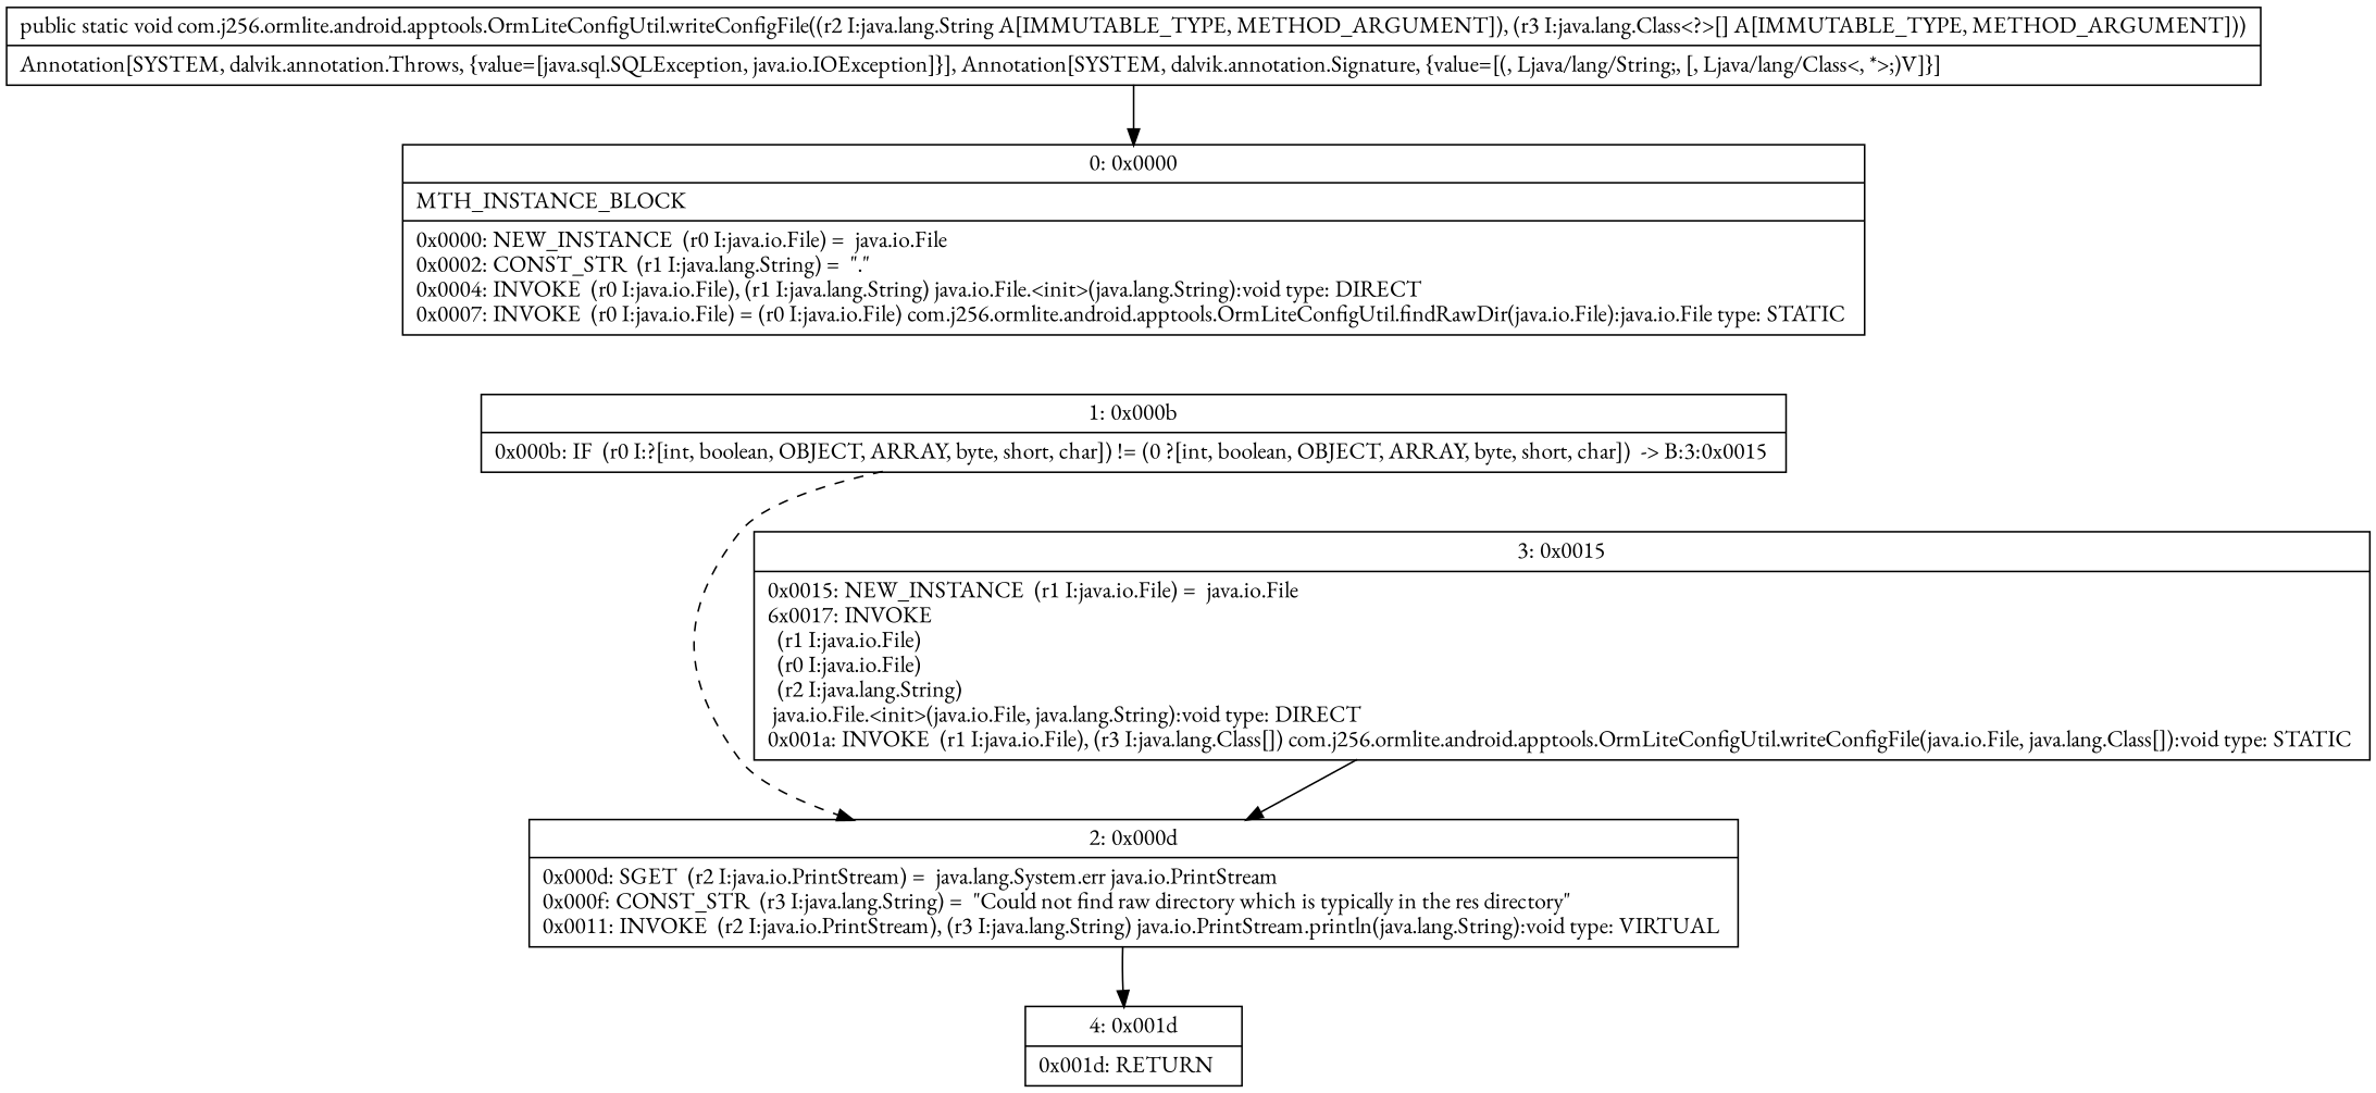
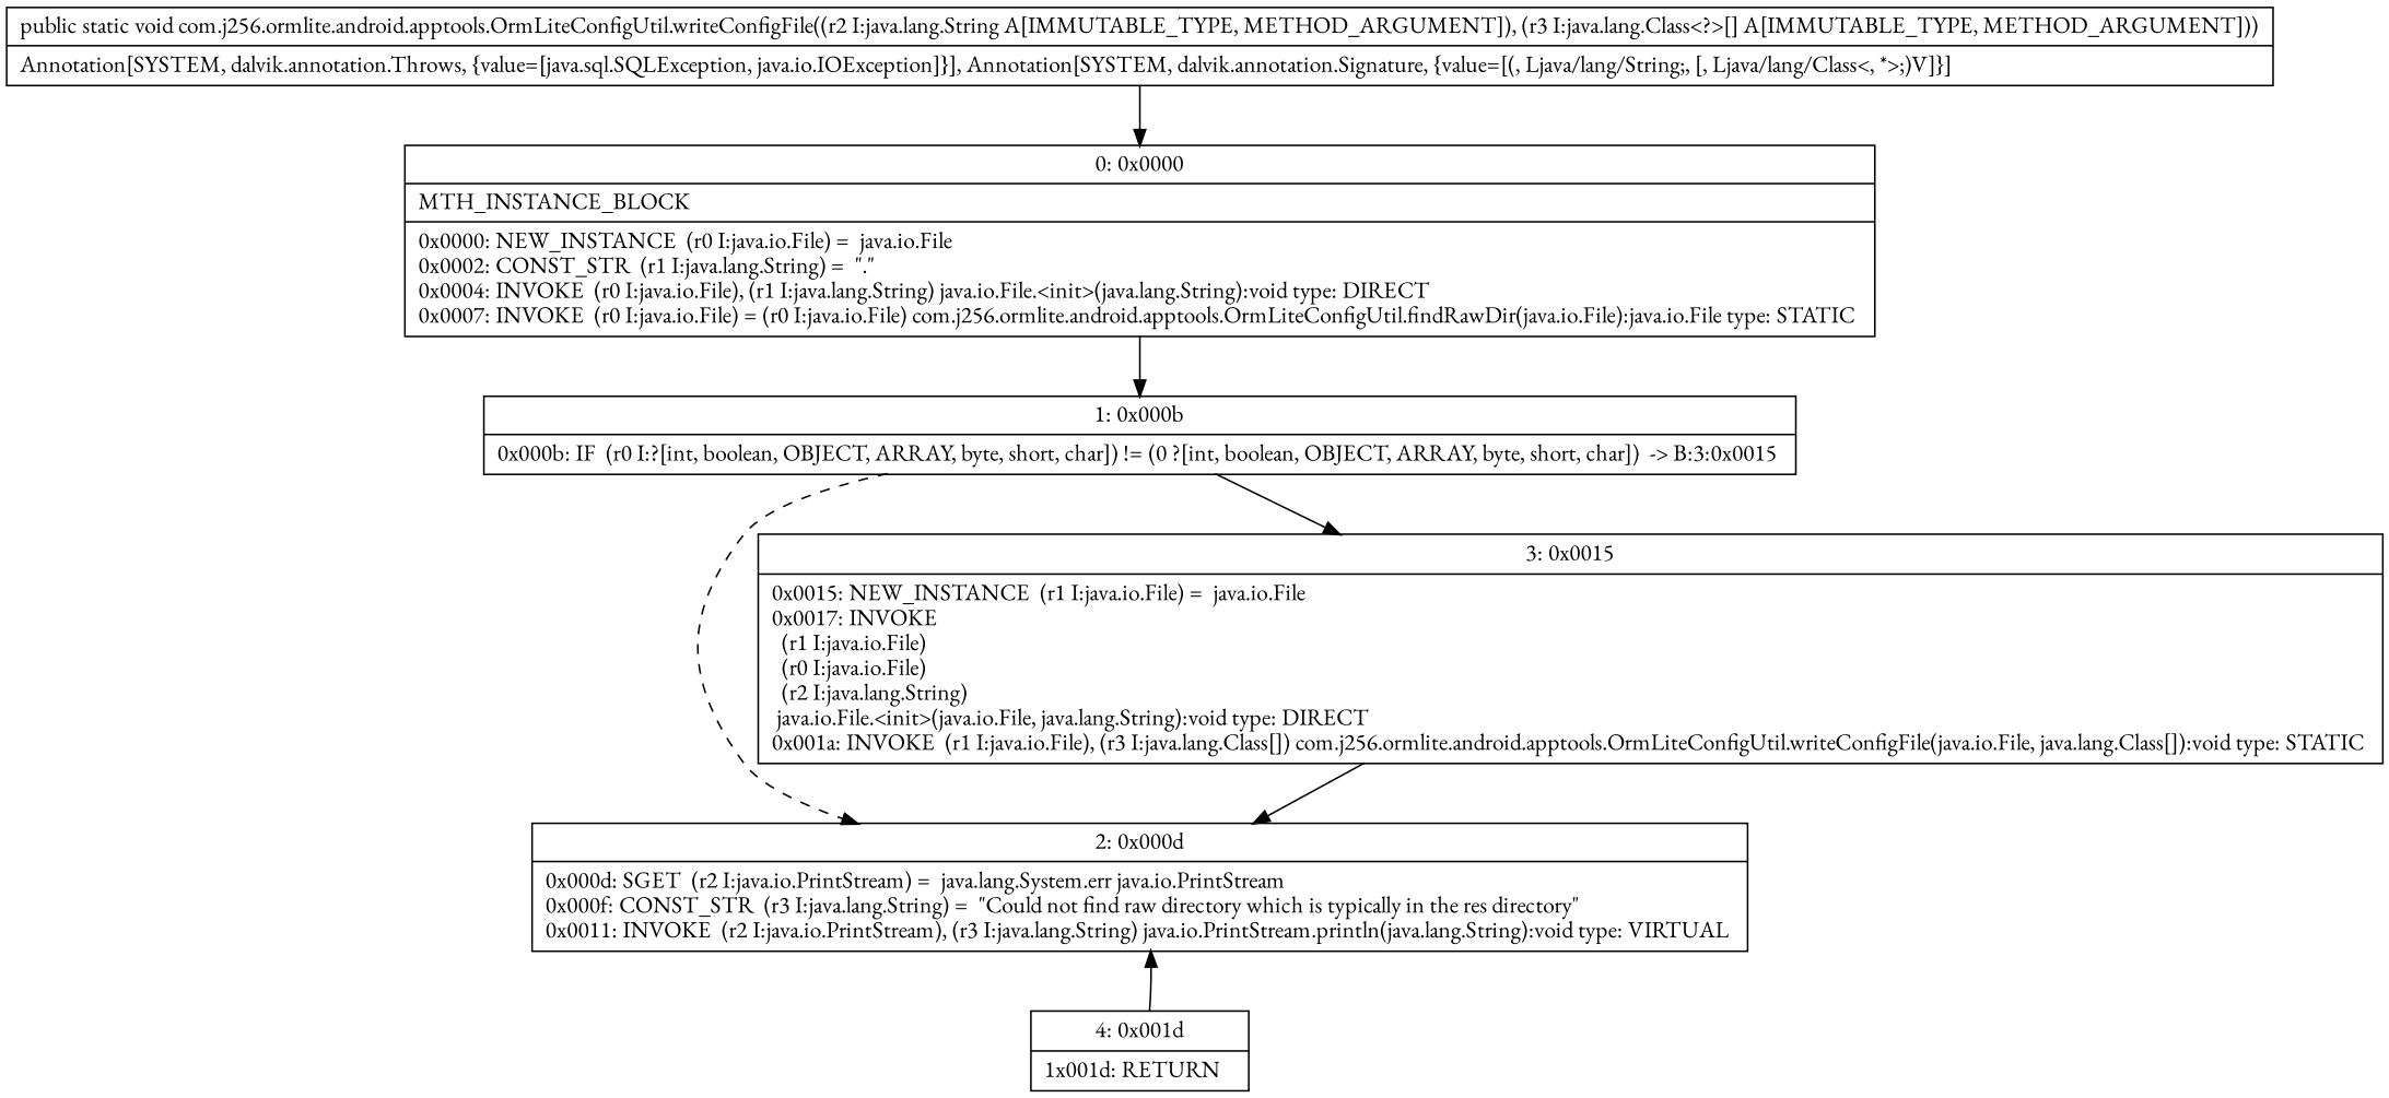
  digraph {
    fontname="EB Garamond"
    node [fontname="EB Garamond" shape=record]
    edge [fontname="EB Garamond"]
    n1 [label="{0\:\ 0x0000|MTH_INSTANCE_BLOCK\l|0x0000: NEW_INSTANCE  (r0 I:java.io.File) =  java.io.File \l0x0002: CONST_STR  (r1 I:java.lang.String) =  \".\" \l0x0004: INVOKE  (r0 I:java.io.File), (r1 I:java.lang.String) java.io.File.\<init\>(java.lang.String):void type: DIRECT \l0x0007: INVOKE  (r0 I:java.io.File) = (r0 I:java.io.File) com.j256.ormlite.android.apptools.OrmLiteConfigUtil.findRawDir(java.io.File):java.io.File type: STATIC \l}"]
    n2 [label="{1\:\ 0x000b|0x000b: IF  (r0 I:?[int, boolean, OBJECT, ARRAY, byte, short, char]) != (0 ?[int, boolean, OBJECT, ARRAY, byte, short, char])  \-\> B:3:0x0015 \l}"]
    n3 [label="{2\:\ 0x000d|0x000d: SGET  (r2 I:java.io.PrintStream) =  java.lang.System.err java.io.PrintStream \l0x000f: CONST_STR  (r3 I:java.lang.String) =  \"Could not find raw directory which is typically in the res directory\" \l0x0011: INVOKE  (r2 I:java.io.PrintStream), (r3 I:java.lang.String) java.io.PrintStream.println(java.lang.String):void type: VIRTUAL \l}"]
-   n4 [label="{3\:\ 0x0015|0x0015: NEW_INSTANCE  (r1 I:java.io.File) =  java.io.File \l6x0017: INVOKE  \l  (r1 I:java.io.File)\l  (r0 I:java.io.File)\l  (r2 I:java.lang.String)\l java.io.File.\<init\>(java.io.File, java.lang.String):void type: DIRECT \l0x001a: INVOKE  (r1 I:java.io.File), (r3 I:java.lang.Class[]) com.j256.ormlite.android.apptools.OrmLiteConfigUtil.writeConfigFile(java.io.File, java.lang.Class[]):void type: STATIC \l}"]
-   n5 [label="{4\:\ 0x001d|0x001d: RETURN   \l}"]
+   n4 [label="{3\:\ 0x0015|0x0015: NEW_INSTANCE  (r1 I:java.io.File) =  java.io.File \l0x0017: INVOKE  \l  (r1 I:java.io.File)\l  (r0 I:java.io.File)\l  (r2 I:java.lang.String)\l java.io.File.\<init\>(java.io.File, java.lang.String):void type: DIRECT \l0x001a: INVOKE  (r1 I:java.io.File), (r3 I:java.lang.Class[]) com.j256.ormlite.android.apptools.OrmLiteConfigUtil.writeConfigFile(java.io.File, java.lang.Class[]):void type: STATIC \l}"]
+   n5 [label="{4\:\ 0x001d|1x001d: RETURN   \l}"]
    n6 [label="{public static void com.j256.ormlite.android.apptools.OrmLiteConfigUtil.writeConfigFile((r2 I:java.lang.String A[IMMUTABLE_TYPE, METHOD_ARGUMENT]), (r3 I:java.lang.Class\<?\>[] A[IMMUTABLE_TYPE, METHOD_ARGUMENT]))  | Annotation[SYSTEM, dalvik.annotation.Throws, \{value=[java.sql.SQLException, java.io.IOException]\}], Annotation[SYSTEM, dalvik.annotation.Signature, \{value=[(, Ljava\/lang\/String;, [, Ljava\/lang\/Class\<, *\>;)V]\}]\l}"]
+   n1 -> n2
    n2 -> n3 [style=dashed]
-   n3 -> n5
+   n2 -> n4
+   n5 -> n3
    n4 -> n3
    n6 -> n1
  }
